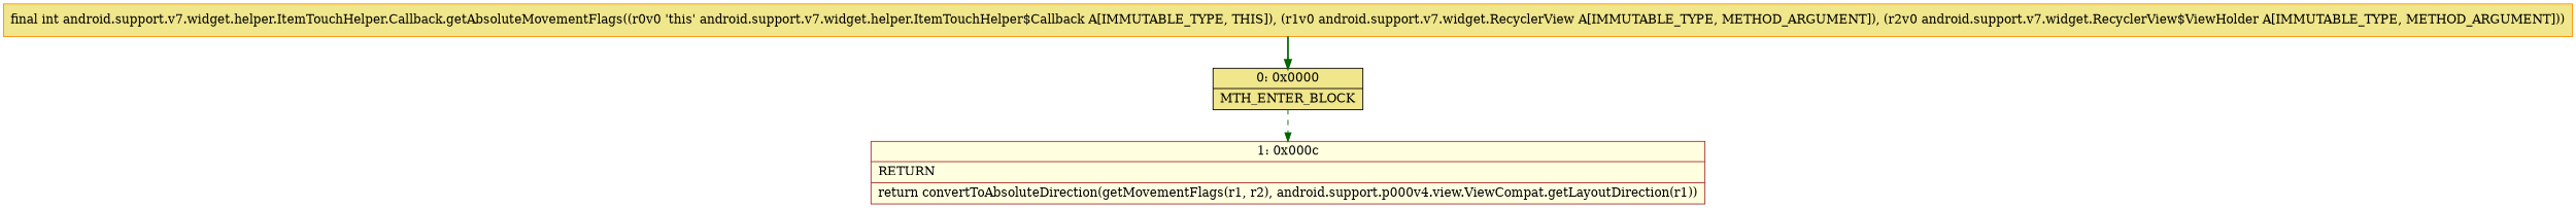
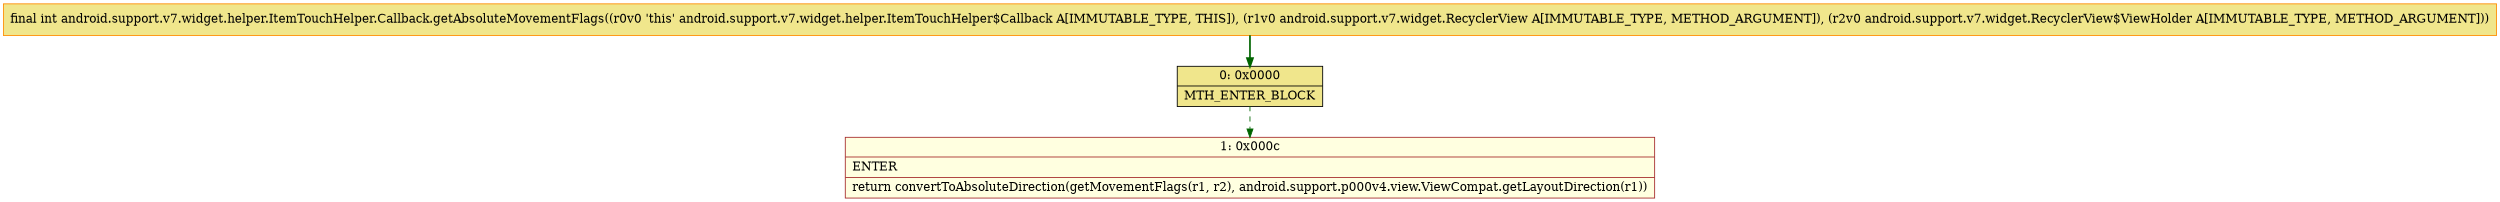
  digraph {
    node [shape=record style=filled fillcolor=khaki]
    edge [color=darkgreen]
    n1 [label="{0\:\ 0x0000|MTH_ENTER_BLOCK\l}" color=black]
-   n2 [label="{1\:\ 0x000c|RETURN\l|return convertToAbsoluteDirection(getMovementFlags(r1, r2), android.support.p000v4.view.ViewCompat.getLayoutDirection(r1))\l}" fillcolor=lightyellow color=brown]
+   n2 [label="{1\:\ 0x000c|ENTER\l|return convertToAbsoluteDirection(getMovementFlags(r1, r2), android.support.p000v4.view.ViewCompat.getLayoutDirection(r1))\l}" fillcolor=lightyellow color=brown]
    n3 [label="{final int android.support.v7.widget.helper.ItemTouchHelper.Callback.getAbsoluteMovementFlags((r0v0 'this' android.support.v7.widget.helper.ItemTouchHelper$Callback A[IMMUTABLE_TYPE, THIS]), (r1v0 android.support.v7.widget.RecyclerView A[IMMUTABLE_TYPE, METHOD_ARGUMENT]), (r2v0 android.support.v7.widget.RecyclerView$ViewHolder A[IMMUTABLE_TYPE, METHOD_ARGUMENT])) }" color=darkorange]
    n1 -> n2 [style=dashed]
    n3 -> n1 [style=bold]
  }
